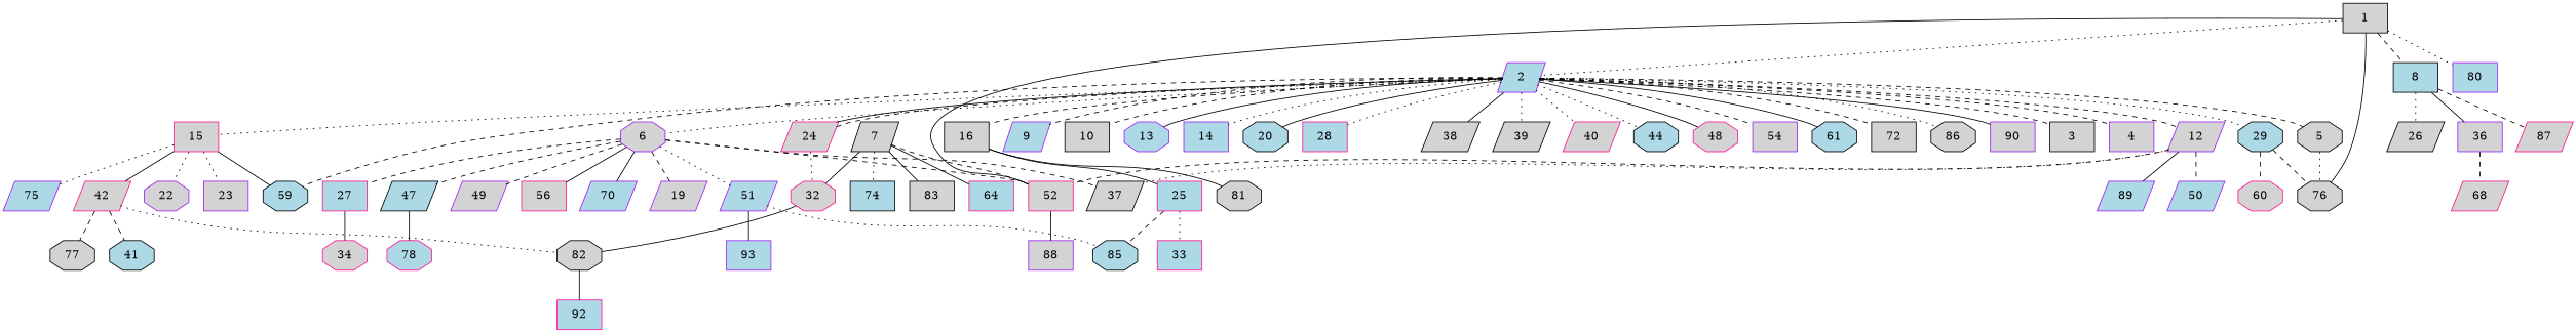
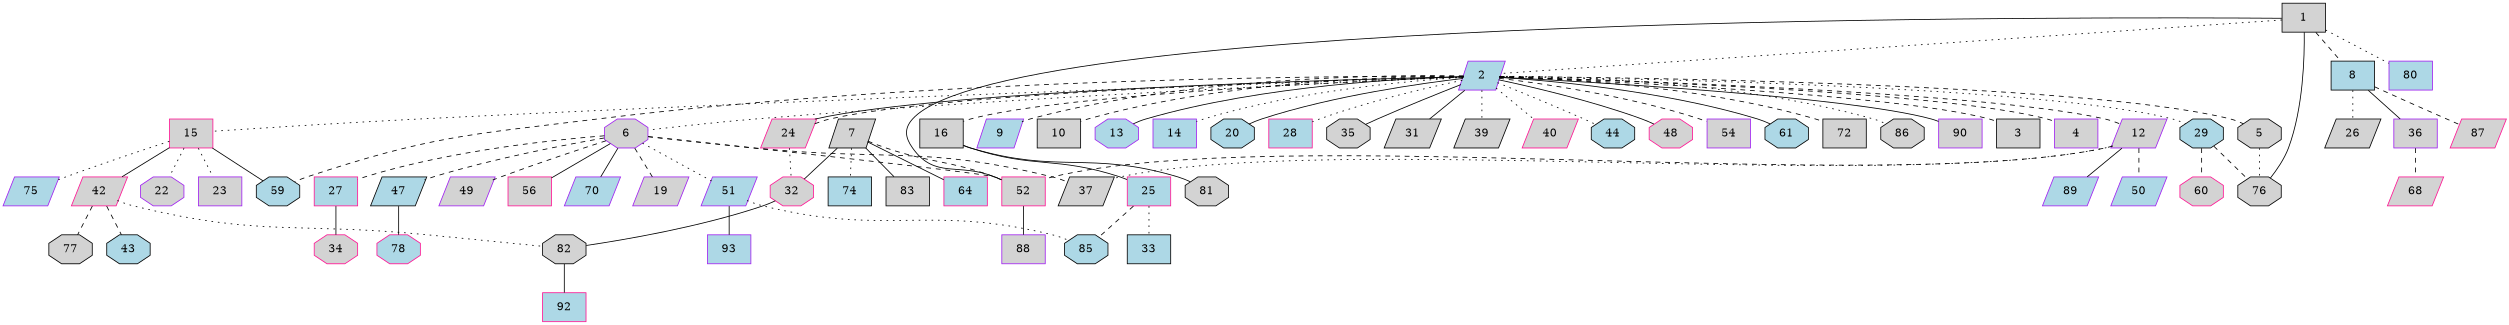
  graph {
    node [color=black fillcolor=lightgrey shape=box style=filled]
    edge [style=dashed]
    1 [super="+11"]
    2 [color=purple fillcolor=lightblue shape=parallelogram super="+21"]
    8 [fillcolor=lightblue super="+17"]
    52 [color=deeppink super="+73"]
    76 [shape=octagon super="+91"]
    80 [color=purple fillcolor=lightblue]
    3 [super="+53"]
    4 [color=purple]
    5 [shape=octagon super="+71"]
    6 [color=purple shape=octagon super="+18"]
    9 [color=purple fillcolor=lightblue shape=parallelogram]
    10 [super="+84"]
    12 [color=purple shape=parallelogram super="+55"]
    13 [color=purple fillcolor=lightblue shape=octagon]
    14 [color=purple fillcolor=lightblue]
    15 [color=deeppink super="+65"]
    16
    20 [fillcolor=lightblue shape=octagon super="+31"]
    24 [color=deeppink shape=parallelogram]
    28 [color=deeppink fillcolor=lightblue]
    29 [fillcolor=lightblue shape=octagon]
-   38 [shape=parallelogram]
+   35 [shape=octagon]
+   38 [shape=parallelogram label=31]
    39 [shape=parallelogram]
    40 [color=deeppink shape=parallelogram]
    44 [fillcolor=lightblue shape=octagon]
    48 [color=deeppink shape=octagon]
    54 [color=purple]
    59 [fillcolor=lightblue shape=octagon]
    61 [fillcolor=lightblue shape=octagon]
    72
    86 [shape=octagon]
    90 [color=purple]
    26 [shape=parallelogram]
    36 [color=purple]
    87 [color=deeppink shape=parallelogram]
    88 [color=purple]
    19 [color=purple shape=parallelogram]
    27 [color=deeppink fillcolor=lightblue super="+58"]
    37 [shape=parallelogram super="+46"]
    47 [fillcolor=lightblue shape=parallelogram super="+66"]
    49 [color=purple shape=parallelogram super="+67"]
    51 [color=purple fillcolor=lightblue shape=parallelogram super="+62"]
    56 [color=deeppink]
    70 [color=purple fillcolor=lightblue shape=parallelogram]
    50 [color=purple fillcolor=lightblue shape=parallelogram]
    89 [color=purple fillcolor=lightblue shape=parallelogram]
    22 [color=purple shape=octagon]
    23 [color=purple]
    42 [color=deeppink shape=parallelogram super="+45"]
    75 [color=purple fillcolor=lightblue shape=parallelogram]
    25 [color=deeppink fillcolor=lightblue super="+30"]
    81 [shape=octagon]
    32 [color=deeppink shape=octagon super="+63"]
    60 [color=deeppink shape=octagon]
    7 [shape=parallelogram super="+57"]
    64 [color=deeppink fillcolor=lightblue]
    74 [fillcolor=lightblue]
    83
    34 [color=deeppink shape=octagon]
    78 [color=deeppink fillcolor=lightblue shape=octagon super="+79"]
    85 [fillcolor=lightblue shape=octagon]
    93 [color=purple fillcolor=lightblue]
    82 [shape=octagon]
    68 [color=deeppink shape=parallelogram]
-   43 [fillcolor=lightblue shape=octagon label=41]
+   43 [fillcolor=lightblue shape=octagon]
    77 [shape=octagon]
-   33 [color=deeppink fillcolor=lightblue]
+   33 [fillcolor=lightblue]
    92 [color=deeppink fillcolor=lightblue]
    1 -- 2 [style=dotted]
    1 -- 8
    1 -- 52 [style=solid]
    1 -- 76 [style=solid]
    1 -- 80 [style=dotted]
    2 -- 3
    2 -- 4
    2 -- 5
    2 -- 6 [style=dotted]
    2 -- 9
    2 -- 10
    2 -- 12
    2 -- 13 [style=solid]
    2 -- 14 [style=dotted]
    2 -- 15 [style=dotted]
    2 -- 16
    2 -- 20 [style=solid]
    2 -- 24 [style=solid]
    2 -- 24
    2 -- 28 [style=dotted]
    2 -- 29 [style=dotted]
+   2 -- 35 [style=solid]
    2 -- 38 [style=solid]
    2 -- 39 [style=dotted]
    2 -- 40 [style=dotted]
    2 -- 44 [style=dotted]
    2 -- 48 [style=solid]
    2 -- 54
    2 -- 59
    2 -- 61 [style=solid]
    2 -- 72
    2 -- 86 [style=dotted]
    2 -- 90 [style=solid]
    8 -- 26 [style=dotted]
    8 -- 36 [style=solid]
    8 -- 87
    52 -- 88 [style=solid]
    5 -- 76 [style=dotted]
    6 -- 52
    6 -- 19
    6 -- 27
    6 -- 37
    6 -- 47
    6 -- 49
    6 -- 51 [style=dotted]
    6 -- 56 [style=solid]
    6 -- 70 [style=solid]
    12 -- 52
    12 -- 37 [style=dotted]
    12 -- 50
    12 -- 89 [style=solid]
    15 -- 59 [style=solid]
    15 -- 22 [style=dotted]
    15 -- 23 [style=dotted]
    15 -- 42 [style=solid]
    15 -- 75 [style=dotted]
    16 -- 25 [style=solid]
    16 -- 81 [style=solid]
    24 -- 32 [style=dotted]
    29 -- 76
    29 -- 60
    36 -- 68
    27 -- 34 [style=solid]
    47 -- 78 [style=solid]
    51 -- 85 [style=dotted]
    51 -- 93 [style=solid]
    42 -- 82 [style=dotted]
    42 -- 43
    42 -- 77
    25 -- 85
    25 -- 33 [style=dotted]
    32 -- 82 [style=solid]
    7 -- 52
    7 -- 32 [style=solid]
    7 -- 64 [style=solid]
    7 -- 74 [style=dotted]
    7 -- 83 [style=solid]
    82 -- 92 [style=solid]
  }
